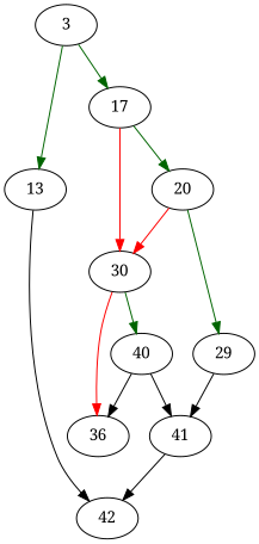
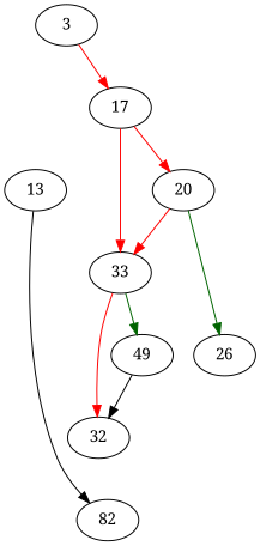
  strict digraph {
    fontname="Noto Serif"
    node [fontname="Noto Serif"]
    edge [fontname="Noto Serif"]
    3 [entry=true]
    13
    17
-   42
+   42 [label=82]
    20
-   30
-   26 [label=29]
-   40
-   36
-   41
-   3 -> 13 [color=darkgreen cond=true]
-   3 -> 17 [color=darkgreen cond=false]
+   30 [label=33]
+   26
+   40 [label=49]
+   36 [label=32]
+   3 -> 17 [color=red cond=false]
    13 -> 42
-   17 -> 20 [color=darkgreen cond=true]
+   17 -> 20 [color=red cond=true]
    17 -> 30 [color=red cond=false]
    20 -> 30 [color=red cond=false]
    20 -> 26 [color=darkgreen cond=true]
    30 -> 40 [color=darkgreen cond=true]
    30 -> 36 [color=red cond=false]
-   26 -> 41
    40 -> 36
-   40 -> 41
-   41 -> 42
  }
